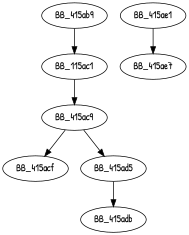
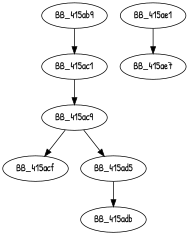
  digraph {
    fontname="Patrick Hand"
    node [fontname="Patrick Hand"]
    edge [fontname="Patrick Hand"]
    BB_415ab9
-   BB_415ac1 [label=BB_115ac1]
+   BB_415ac1
    BB_415ac9
    BB_415acf
    BB_415ad5
    BB_415adb
    BB_415ae1
    BB_415ae7
    BB_415ab9 -> BB_415ac1
    BB_415ac1 -> BB_415ac9
    BB_415ac9 -> BB_415acf
    BB_415ac9 -> BB_415ad5
    BB_415ad5 -> BB_415adb
    BB_415ae1 -> BB_415ae7
  }
